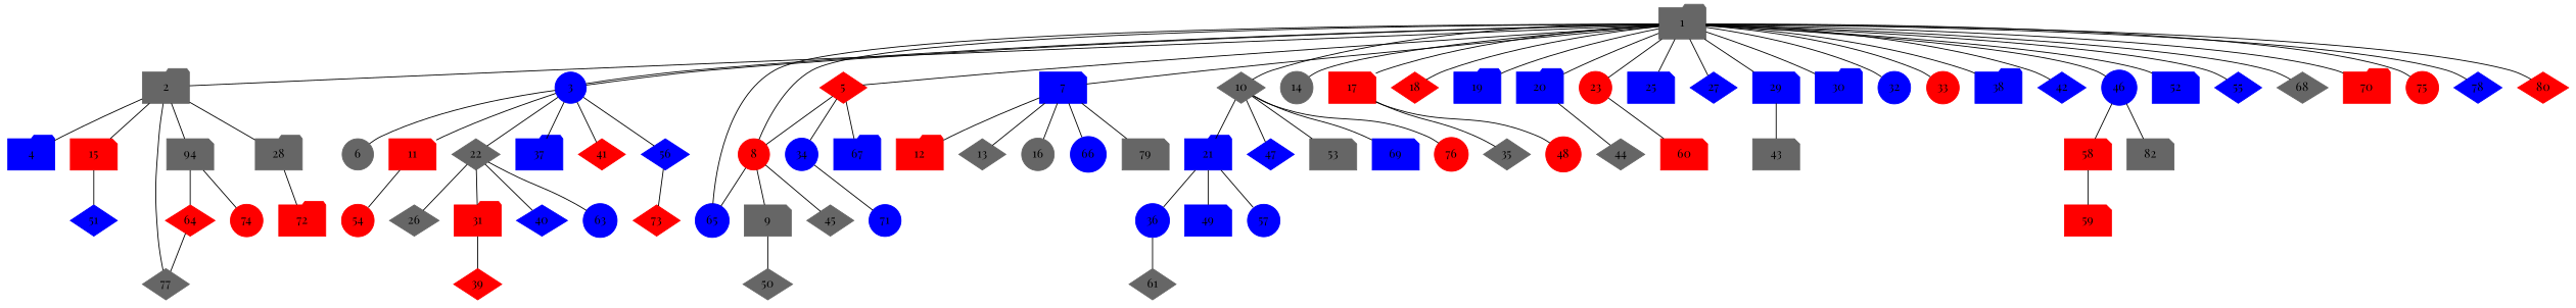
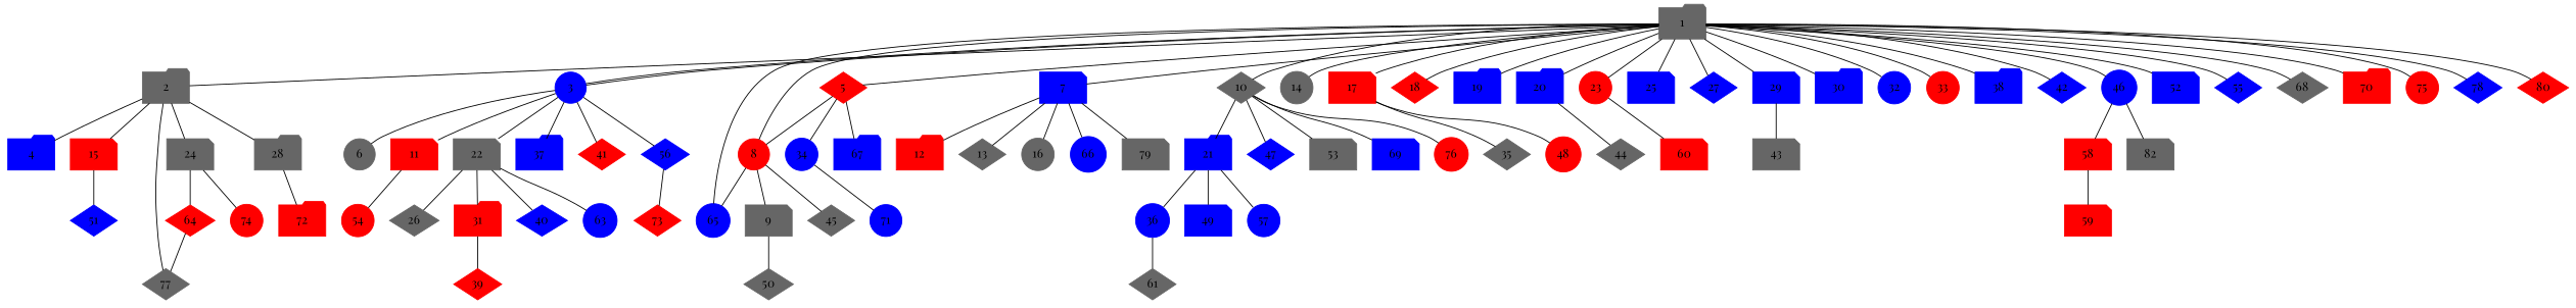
  graph {
    fontname="Playfair Display"
    node [color=blue fontname="Playfair Display" shape=diamond style=filled]
    edge [fontname="Playfair Display"]
    1 [color=gray40 shape=folder]
    2 [color=gray40 shape=folder]
    3 [shape=circle]
    5 [color=red]
    7 [shape=note]
    8 [color=red shape=circle]
    10 [color=gray40]
    14 [color=gray40 shape=circle]
    17 [color=red shape=note]
    18 [color=red]
    19 [shape=folder]
    20 [shape=folder]
    23 [color=red shape=circle]
    25 [shape=note]
    27
    29 [shape=note]
    30 [shape=folder]
    32 [shape=circle]
    33 [color=red shape=circle]
    38 [shape=folder]
    42
    46 [shape=circle]
    52 [shape=note]
    55
    65 [shape=circle]
    68 [color=gray40]
    70 [color=red shape=folder]
    75 [color=red shape=circle]
    78
    80 [color=red]
    4 [shape=folder]
    15 [color=red shape=note]
-   24 [color=gray40 shape=note label=94]
+   24 [color=gray40 shape=note]
    28 [color=gray40 shape=folder]
    77 [color=gray40]
    6 [color=gray40 shape=circle]
    11 [color=red shape=note]
-   22 [color=gray40]
+   22 [color=gray40 shape=note]
    37 [shape=folder]
    41 [color=red]
    56
    34 [shape=circle]
    67 [shape=folder]
    12 [color=red shape=folder]
    13 [color=gray40]
    16 [color=gray40 shape=circle]
    66 [shape=circle]
    79 [color=gray40 shape=note]
    9 [color=gray40 shape=note]
    45 [color=gray40]
    21 [shape=folder]
    47
    53 [color=gray40 shape=note]
    69 [shape=note]
    76 [color=red shape=circle]
    35 [color=gray40]
    48 [color=red shape=circle]
    44 [color=gray40]
    60 [color=red shape=note]
    43 [color=gray40 shape=note]
    58 [color=red shape=note]
    n62 [color=gray40 label=82 shape=note]
    51
    64 [color=red]
    74 [color=red shape=circle]
    72 [color=red shape=folder]
    54 [color=red shape=circle]
    26 [color=gray40]
    31 [color=red shape=folder]
    40
    63 [shape=circle]
    73 [color=red]
    71 [shape=circle]
    50 [color=gray40]
    36 [shape=circle]
    49 [shape=note]
    57 [shape=circle]
    61 [color=gray40]
    39 [color=red]
    59 [color=red shape=note]
    1 -- 2
    1 -- 3
    1 -- 3
    1 -- 5
    1 -- 7
    1 -- 8
    1 -- 10
    1 -- 14
    1 -- 17
    1 -- 18
    1 -- 19
    1 -- 20
    1 -- 23
    1 -- 25
    1 -- 27
    1 -- 29
    1 -- 30
    1 -- 32
    1 -- 33
    1 -- 38
    1 -- 42
    1 -- 46
    1 -- 52
    1 -- 55
    1 -- 65
    1 -- 68
    1 -- 70
    1 -- 75
    1 -- 78
    1 -- 80
    2 -- 4
    2 -- 15
    2 -- 24
    2 -- 28
    2 -- 77
    3 -- 6
    3 -- 11
    3 -- 22
    3 -- 37
    3 -- 41
    3 -- 56
    5 -- 8
    5 -- 34
    5 -- 67
    7 -- 12
    7 -- 13
    7 -- 16
    7 -- 66
    7 -- 79
    8 -- 65
    8 -- 9
    8 -- 45
    10 -- 21
    10 -- 47
    10 -- 53
    10 -- 69
    10 -- 76
    17 -- 35
    17 -- 48
    20 -- 44
    23 -- 60
    29 -- 43
    46 -- 58
    46 -- n62
    15 -- 51
    24 -- 64
    24 -- 74
    28 -- 72
    11 -- 54
    22 -- 26
    22 -- 31
    22 -- 40
    22 -- 63
    56 -- 73
    34 -- 71
    9 -- 50
    21 -- 36
    21 -- 49
    21 -- 57
    58 -- 59
    64 -- 77
    31 -- 39
    36 -- 61
  }
